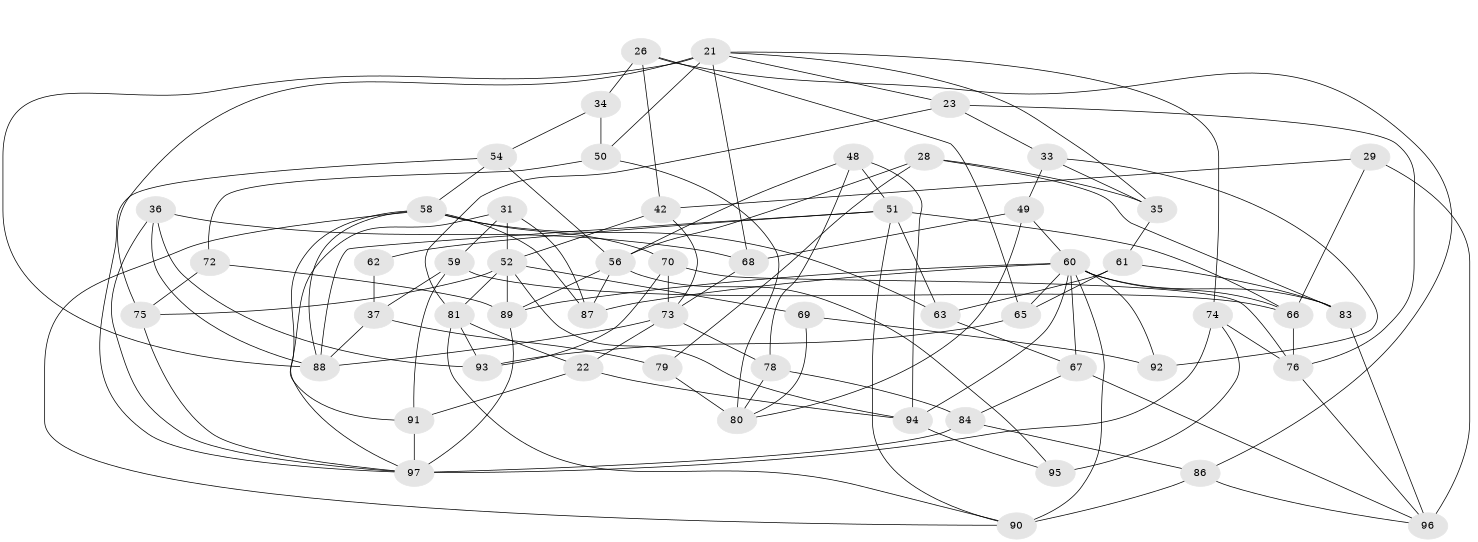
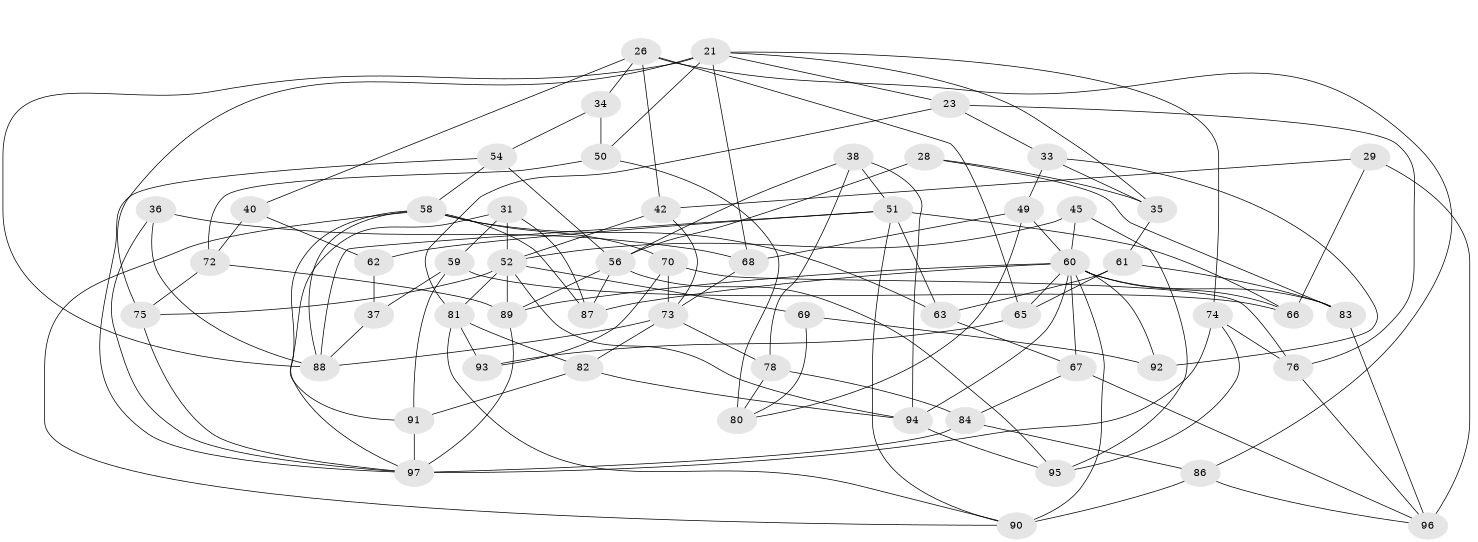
  graph {
    node [color=gray90 style=filled]
    21 [super="+2+16"]
    23
    n3 [label=74]
    35
    50
    68
    75
    88 [super="+85"]
    33
    76 [super="+57"]
    81 [super="+10"]
    95
    97 [super="+11+48"]
    61
    72
    80 [super="+74"]
    73 [super="+3+41"]
    49 [super="+20"]
    92 [super="+44"]
    96 [super="+15"]
    93
    90 [super="+71"]
-   82 [super="+46" label=22]
+   82 [super="+46"]
    26
    34
+   40
    65
    86
    42
    54
    62
    28
    56 [super="+19"]
-   79
    83
    87
    89 [super="+30+25+60"]
    29
    66 [super="+18"]
    52 [super="+17"]
    94 [super="+55"]
    69
    31
    59
    91
    n46 [label=37]
    n47 [label=60 super="+6+4+32+53"]
    58 [super="+14+27"]
    63
    36
    51 [super="+37"]
-   38 [label=48]
+   38
    78
    84
    70
+   45 [super="+43"]
    67
    21 -- 23
    21 -- n3
    21 -- 35
    21 -- 50
    21 -- 68
    21 -- 75
    21 -- 88 [weight=2]
    23 -- 33
    23 -- 76
    23 -- 81
    n3 -- 76
    n3 -- 95
    n3 -- 97
    35 -- 61
    50 -- 72
    50 -- 80
    68 -- 73
    75 -- 97
    33 -- 35
    33 -- 49
    33 -- 92
    76 -- 96
    81 -- 93
    81 -- 90
    81 -- 82 [weight=2]
    61 -- 65
    61 -- 83
    61 -- 63
    72 -- 75
    72 -- 89
    73 -- 88
    73 -- 82 [weight=2]
    73 -- 78
    49 -- 68
    49 -- 80
    49 -- n47 [weight=2]
    82 -- 94
    82 -- 91
    26 -- 34
+   26 -- 40
    26 -- 65
    26 -- 86
    26 -- 42
    34 -- 50
    34 -- 54
+   40 -- 72
+   40 -- 62
    65 -- 93
    86 -- 96
    86 -- 90
    42 -- 73
    42 -- 52
    54 -- 97
    54 -- 56
    54 -- 58
    62 -- n46
    28 -- 35
    28 -- 56
-   28 -- 79
    28 -- 83
    56 -- 95
    56 -- 87
    56 -- 89
-   79 -- 80 [weight=2]
    83 -- 96
    89 -- 97 [weight=2]
    29 -- 96 [weight=2]
    29 -- 42
    29 -- 66
-   66 -- 76 [weight=2]
    52 -- 75
    52 -- 81
    52 -- 89
    52 -- 94
    52 -- 69
    94 -- 95
    69 -- 80
    69 -- 92 [weight=2]
    31 -- 97
    31 -- 87
    31 -- 52
    31 -- 59
    59 -- 66
    59 -- 91
    59 -- n46
    91 -- 97
    n46 -- 88
-   n46 -- 79
    n47 -- 92 [weight=3]
    n47 -- 90 [weight=2]
    n47 -- 65
    n47 -- 83
    n47 -- 87
    n47 -- 89 [weight=3]
    n47 -- 66 [weight=2]
    n47 -- 94 [weight=2]
    n47 -- 67
    58 -- 88
    58 -- 90
    58 -- 87
    58 -- 91
    58 -- 63
    58 -- 70
    63 -- 67
    36 -- 68
    36 -- 88
    36 -- 97
-   36 -- 93
    51 -- 88 [weight=2]
    51 -- 90
    51 -- 62
    51 -- 66 [weight=2]
    51 -- 63
    38 -- 56
    38 -- 94
    38 -- 51
    38 -- 78
    78 -- 80
    78 -- 84
    84 -- 97
    84 -- 86
    70 -- 76
    70 -- 73
    70 -- 93
+   45 -- 95
+   45 -- 52
+   45 -- n47 [weight=2]
    67 -- 96
    67 -- 84
  }
